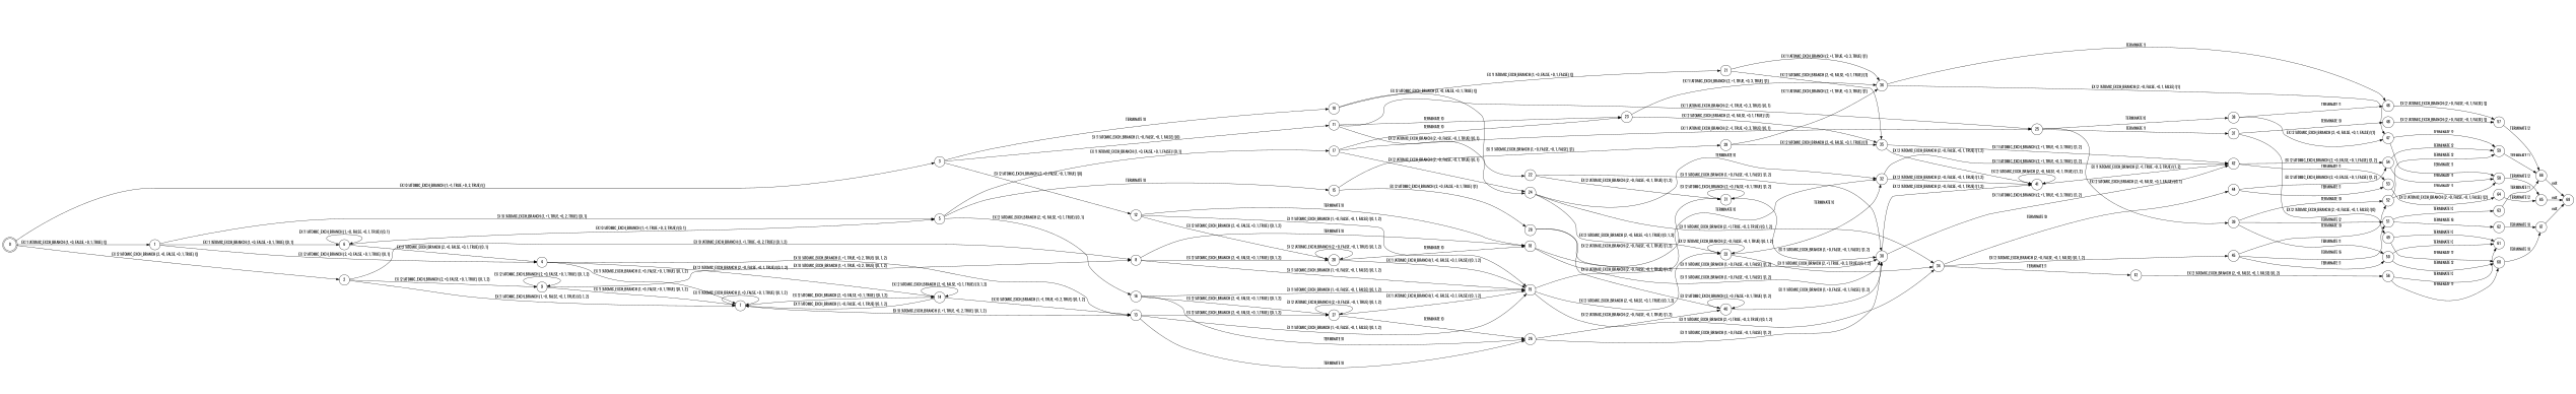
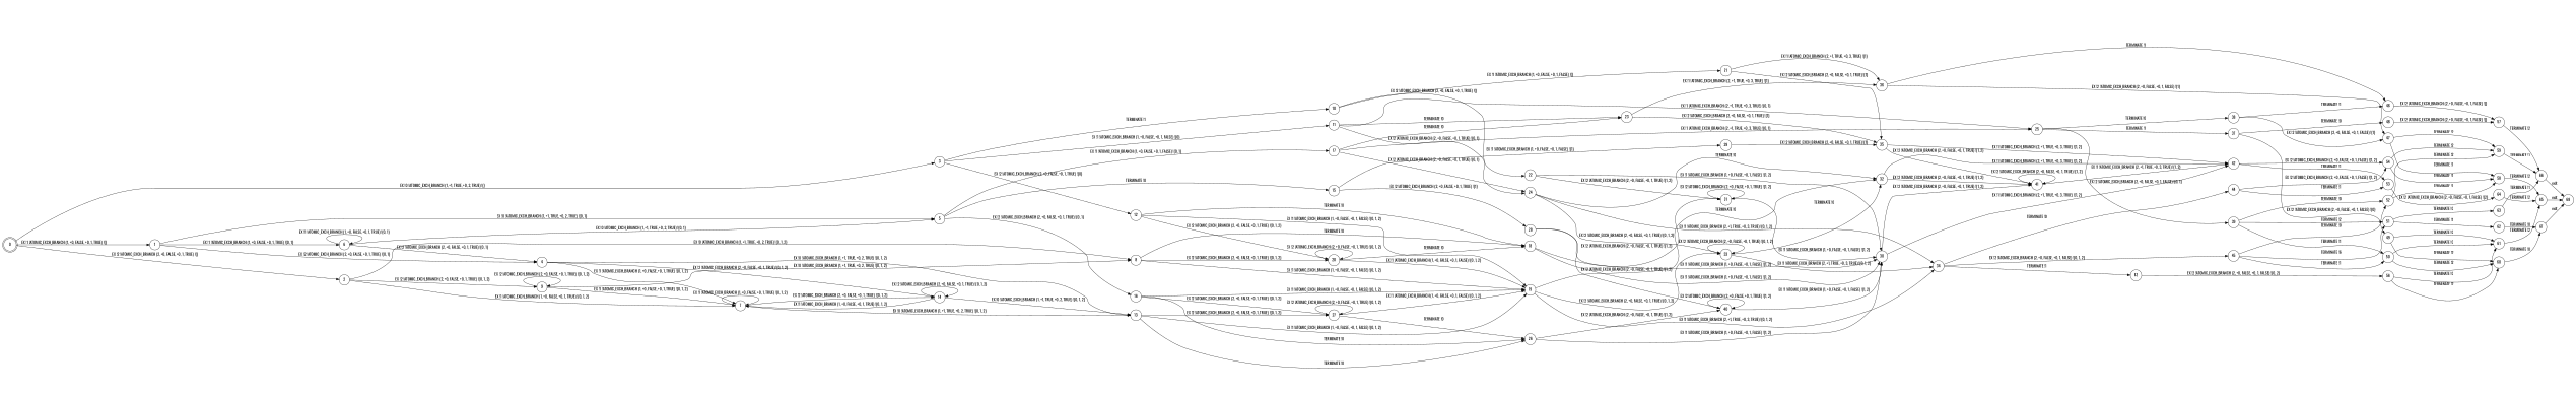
  digraph {
    fontname=Oswald
    rankdir=LR
    node [fontname=Oswald shape=circle]
    edge [fontname=Oswald]
    0 [peripheries=2]
    1
    2
    3
    4
    5
    6
    7
    8
    9
    10
    11
    12
    13
    14
    15
    16
    17
    18
    19
    20
    21
    22
    23
    24
    25
    26
    27
    28
    29
    30
    31
    32
    33
    34
    35
    36
    37
    38
    39
    40
    41
    42
    43
    44
    45
    46
    47
    48
    49
    50
    51
    52
    53
    54
    56
    57
    58
    59
    60
    61
    62
    63
    64
    66
    65
    67
    68
    0 -> 1 [label="EX !1 !ATOMIC_EXCH_BRANCH (1, +0, FALSE, +0, 1, TRUE) !{}"]
    0 -> 2 [label="EX !2 !ATOMIC_EXCH_BRANCH (2, +0, FALSE, +0, 1, TRUE) !{}"]
    0 -> 3 [label="EX !0 !ATOMIC_EXCH_BRANCH (1, +1, TRUE, +0, 2, TRUE) !{}"]
    1 -> 4 [label="EX !2 !ATOMIC_EXCH_BRANCH (2, +0, FALSE, +0, 1, TRUE) !{0, 1}"]
    1 -> 5 [label="EX !0 !ATOMIC_EXCH_BRANCH (1, +1, TRUE, +0, 2, TRUE) !{0, 1}"]
    1 -> 6 [label="EX !1 !ATOMIC_EXCH_BRANCH (1, +0, FALSE, +0, 1, TRUE) !{0, 1}"]
    2 -> 7 [label="EX !1 !ATOMIC_EXCH_BRANCH (1, +0, FALSE, +0, 1, TRUE) !{0, 1, 2}"]
    2 -> 8 [label="EX !0 !ATOMIC_EXCH_BRANCH (1, +1, TRUE, +0, 2, TRUE) !{0, 1, 2}"]
    2 -> 9 [label="EX !2 !ATOMIC_EXCH_BRANCH (2, +0, FALSE, +0, 1, TRUE) !{0, 1, 2}"]
-   3 -> 10 [label="TERMINATE !0"]
+   3 -> 10 [label="TERMINATE !1"]
    3 -> 11 [label="EX !1 !ATOMIC_EXCH_BRANCH (1, +0, FALSE, +0, 1, FALSE) !{0}"]
    3 -> 12 [label="EX !2 !ATOMIC_EXCH_BRANCH (2, +0, FALSE, +0, 1, TRUE) !{0}"]
    4 -> 7 [label="EX !1 !ATOMIC_EXCH_BRANCH (1, +0, FALSE, +0, 1, TRUE) !{0, 1, 2}"]
    4 -> 13 [label="EX !0 !ATOMIC_EXCH_BRANCH (1, +1, TRUE, +0, 2, TRUE) !{0, 1, 2}"]
    4 -> 14 [label="EX !2 !ATOMIC_EXCH_BRANCH (2, +0, FALSE, +0, 1, TRUE) !{0, 1, 2}"]
    5 -> 15 [label="TERMINATE !0"]
    5 -> 16 [label="EX !2 !ATOMIC_EXCH_BRANCH (2, +0, FALSE, +0, 1, TRUE) !{0, 1}"]
    5 -> 17 [label="EX !1 !ATOMIC_EXCH_BRANCH (1, +0, FALSE, +0, 1, FALSE) !{0, 1}"]
    6 -> 4 [label="EX !2 !ATOMIC_EXCH_BRANCH (2, +0, FALSE, +0, 1, TRUE) !{0, 1}"]
    6 -> 5 [label="EX !0 !ATOMIC_EXCH_BRANCH (1, +1, TRUE, +0, 2, TRUE) !{0, 1}"]
    6 -> 6 [label="EX !1 !ATOMIC_EXCH_BRANCH (1, +0, FALSE, +0, 1, TRUE) !{0, 1}"]
    7 -> 7 [label="EX !1 !ATOMIC_EXCH_BRANCH (1, +0, FALSE, +0, 1, TRUE) !{0, 1, 2}"]
    7 -> 13 [label="EX !0 !ATOMIC_EXCH_BRANCH (1, +1, TRUE, +0, 2, TRUE) !{0, 1, 2}"]
    7 -> 14 [label="EX !2 !ATOMIC_EXCH_BRANCH (2, +0, FALSE, +0, 1, TRUE) !{0, 1, 2}"]
    8 -> 18 [label="TERMINATE !0"]
    8 -> 19 [label="EX !1 !ATOMIC_EXCH_BRANCH (1, +0, FALSE, +0, 1, FALSE) !{0, 1, 2}"]
    8 -> 20 [label="EX !2 !ATOMIC_EXCH_BRANCH (2, +0, FALSE, +0, 1, TRUE) !{0, 1, 2}"]
    9 -> 7 [label="EX !1 !ATOMIC_EXCH_BRANCH (1, +0, FALSE, +0, 1, TRUE) !{0, 1, 2}"]
    9 -> 8 [label="EX !0 !ATOMIC_EXCH_BRANCH (1, +1, TRUE, +0, 2, TRUE) !{0, 1, 2}"]
    9 -> 9 [label="EX !2 !ATOMIC_EXCH_BRANCH (2, +0, FALSE, +0, 1, TRUE) !{0, 1, 2}"]
    10 -> 21 [label="EX !1 !ATOMIC_EXCH_BRANCH (1, +0, FALSE, +0, 1, FALSE) !{}"]
    10 -> 22 [label="EX !2 !ATOMIC_EXCH_BRANCH (2, +0, FALSE, +0, 1, TRUE) !{}"]
    11 -> 23 [label="TERMINATE !0"]
    11 -> 24 [label="EX !2 !ATOMIC_EXCH_BRANCH (2, +0, FALSE, +0, 1, TRUE) !{0, 1}"]
    11 -> 25 [label="EX !1 !ATOMIC_EXCH_BRANCH (2, +1, TRUE, +0, 3, TRUE) !{0, 1}"]
    12 -> 18 [label="TERMINATE !0"]
    12 -> 19 [label="EX !1 !ATOMIC_EXCH_BRANCH (1, +0, FALSE, +0, 1, FALSE) !{0, 1, 2}"]
    12 -> 20 [label="EX !2 !ATOMIC_EXCH_BRANCH (2, +0, FALSE, +0, 1, TRUE) !{0, 1, 2}"]
    13 -> 19 [label="EX !1 !ATOMIC_EXCH_BRANCH (1, +0, FALSE, +0, 1, FALSE) !{0, 1, 2}"]
    13 -> 26 [label="TERMINATE !0"]
    13 -> 27 [label="EX !2 !ATOMIC_EXCH_BRANCH (2, +0, FALSE, +0, 1, TRUE) !{0, 1, 2}"]
    14 -> 7 [label="EX !1 !ATOMIC_EXCH_BRANCH (1, +0, FALSE, +0, 1, TRUE) !{0, 1, 2}"]
    14 -> 13 [label="EX !0 !ATOMIC_EXCH_BRANCH (1, +1, TRUE, +0, 2, TRUE) !{0, 1, 2}"]
    14 -> 14 [label="EX !2 !ATOMIC_EXCH_BRANCH (2, +0, FALSE, +0, 1, TRUE) !{0, 1, 2}"]
    15 -> 28 [label="EX !2 !ATOMIC_EXCH_BRANCH (2, +0, FALSE, +0, 1, TRUE) !{1}"]
    15 -> 29 [label="EX !1 !ATOMIC_EXCH_BRANCH (1, +0, FALSE, +0, 1, FALSE) !{1}"]
    16 -> 19 [label="EX !1 !ATOMIC_EXCH_BRANCH (1, +0, FALSE, +0, 1, FALSE) !{0, 1, 2}"]
    16 -> 26 [label="TERMINATE !0"]
    16 -> 27 [label="EX !2 !ATOMIC_EXCH_BRANCH (2, +0, FALSE, +0, 1, TRUE) !{0, 1, 2}"]
    17 -> 23 [label="TERMINATE !0"]
    17 -> 24 [label="EX !2 !ATOMIC_EXCH_BRANCH (2, +0, FALSE, +0, 1, TRUE) !{0, 1}"]
    17 -> 25 [label="EX !1 !ATOMIC_EXCH_BRANCH (2, +1, TRUE, +0, 3, TRUE) !{0, 1}"]
    18 -> 30 [label="EX !1 !ATOMIC_EXCH_BRANCH (1, +0, FALSE, +0, 1, FALSE) !{1, 2}"]
    18 -> 31 [label="EX !2 !ATOMIC_EXCH_BRANCH (2, +0, FALSE, +0, 1, TRUE) !{1, 2}"]
    19 -> 32 [label="TERMINATE !0"]
    19 -> 33 [label="EX !2 !ATOMIC_EXCH_BRANCH (2, +0, FALSE, +0, 1, TRUE) !{0, 1, 2}"]
    19 -> 34 [label="EX !1 !ATOMIC_EXCH_BRANCH (2, +1, TRUE, +0, 3, TRUE) !{0, 1, 2}"]
    20 -> 18 [label="TERMINATE !0"]
    20 -> 19 [label="EX !1 !ATOMIC_EXCH_BRANCH (1, +0, FALSE, +0, 1, FALSE) !{0, 1, 2}"]
    20 -> 20 [label="EX !2 !ATOMIC_EXCH_BRANCH (2, +0, FALSE, +0, 1, TRUE) !{0, 1, 2}"]
    21 -> 35 [label="EX !2 !ATOMIC_EXCH_BRANCH (2, +0, FALSE, +0, 1, TRUE) !{1}"]
    21 -> 36 [label="EX !1 !ATOMIC_EXCH_BRANCH (2, +1, TRUE, +0, 3, TRUE) !{1}"]
    22 -> 30 [label="EX !1 !ATOMIC_EXCH_BRANCH (1, +0, FALSE, +0, 1, FALSE) !{1, 2}"]
    22 -> 31 [label="EX !2 !ATOMIC_EXCH_BRANCH (2, +0, FALSE, +0, 1, TRUE) !{1, 2}"]
    23 -> 35 [label="EX !2 !ATOMIC_EXCH_BRANCH (2, +0, FALSE, +0, 1, TRUE) !{1}"]
    23 -> 36 [label="EX !1 !ATOMIC_EXCH_BRANCH (2, +1, TRUE, +0, 3, TRUE) !{1}"]
    24 -> 32 [label="TERMINATE !0"]
    24 -> 33 [label="EX !2 !ATOMIC_EXCH_BRANCH (2, +0, FALSE, +0, 1, TRUE) !{0, 1, 2}"]
    24 -> 34 [label="EX !1 !ATOMIC_EXCH_BRANCH (2, +1, TRUE, +0, 3, TRUE) !{0, 1, 2}"]
    25 -> 37 [label="TERMINATE !1"]
    25 -> 38 [label="TERMINATE !0"]
    25 -> 39 [label="EX !2 !ATOMIC_EXCH_BRANCH (2, +0, FALSE, +0, 1, FALSE) !{0, 1}"]
    26 -> 30 [label="EX !1 !ATOMIC_EXCH_BRANCH (1, +0, FALSE, +0, 1, FALSE) !{1, 2}"]
    26 -> 40 [label="EX !2 !ATOMIC_EXCH_BRANCH (2, +0, FALSE, +0, 1, TRUE) !{1, 2}"]
    27 -> 19 [label="EX !1 !ATOMIC_EXCH_BRANCH (1, +0, FALSE, +0, 1, FALSE) !{0, 1, 2}"]
    27 -> 26 [label="TERMINATE !0"]
    27 -> 27 [label="EX !2 !ATOMIC_EXCH_BRANCH (2, +0, FALSE, +0, 1, TRUE) !{0, 1, 2}"]
    28 -> 30 [label="EX !1 !ATOMIC_EXCH_BRANCH (1, +0, FALSE, +0, 1, FALSE) !{1, 2}"]
    28 -> 40 [label="EX !2 !ATOMIC_EXCH_BRANCH (2, +0, FALSE, +0, 1, TRUE) !{1, 2}"]
    29 -> 35 [label="EX !2 !ATOMIC_EXCH_BRANCH (2, +0, FALSE, +0, 1, TRUE) !{1}"]
-   29 -> 36 [label="EX !1 !ATOMIC_EXCH_BRANCH (2, +1, TRUE, +0, 3, TRUE) !{1}"]
    30 -> 41 [label="EX !2 !ATOMIC_EXCH_BRANCH (2, +0, FALSE, +0, 1, TRUE) !{1, 2}"]
    30 -> 42 [label="EX !1 !ATOMIC_EXCH_BRANCH (2, +1, TRUE, +0, 3, TRUE) !{1, 2}"]
    31 -> 30 [label="EX !1 !ATOMIC_EXCH_BRANCH (1, +0, FALSE, +0, 1, FALSE) !{1, 2}"]
    31 -> 31 [label="EX !2 !ATOMIC_EXCH_BRANCH (2, +0, FALSE, +0, 1, TRUE) !{1, 2}"]
    32 -> 41 [label="EX !2 !ATOMIC_EXCH_BRANCH (2, +0, FALSE, +0, 1, TRUE) !{1, 2}"]
    32 -> 42 [label="EX !1 !ATOMIC_EXCH_BRANCH (2, +1, TRUE, +0, 3, TRUE) !{1, 2}"]
    33 -> 32 [label="TERMINATE !0"]
    33 -> 33 [label="EX !2 !ATOMIC_EXCH_BRANCH (2, +0, FALSE, +0, 1, TRUE) !{0, 1, 2}"]
    33 -> 34 [label="EX !1 !ATOMIC_EXCH_BRANCH (2, +1, TRUE, +0, 3, TRUE) !{0, 1, 2}"]
    34 -> 43 [label="TERMINATE !1"]
    34 -> 44 [label="TERMINATE !0"]
    34 -> 45 [label="EX !2 !ATOMIC_EXCH_BRANCH (2, +0, FALSE, +0, 1, FALSE) !{0, 1, 2}"]
    35 -> 41 [label="EX !2 !ATOMIC_EXCH_BRANCH (2, +0, FALSE, +0, 1, TRUE) !{1, 2}"]
    35 -> 42 [label="EX !1 !ATOMIC_EXCH_BRANCH (2, +1, TRUE, +0, 3, TRUE) !{1, 2}"]
    36 -> 46 [label="TERMINATE !1"]
    36 -> 47 [label="EX !2 !ATOMIC_EXCH_BRANCH (2, +0, FALSE, +0, 1, FALSE) !{1}"]
    37 -> 48 [label="TERMINATE !0"]
    37 -> 49 [label="EX !2 !ATOMIC_EXCH_BRANCH (2, +0, FALSE, +0, 1, FALSE) !{0}"]
    38 -> 46 [label="TERMINATE !1"]
    38 -> 47 [label="EX !2 !ATOMIC_EXCH_BRANCH (2, +0, FALSE, +0, 1, FALSE) !{1}"]
    39 -> 50 [label="TERMINATE !1"]
    39 -> 51 [label="TERMINATE !2"]
    39 -> 52 [label="TERMINATE !0"]
    40 -> 30 [label="EX !1 !ATOMIC_EXCH_BRANCH (1, +0, FALSE, +0, 1, FALSE) !{1, 2}"]
    40 -> 40 [label="EX !2 !ATOMIC_EXCH_BRANCH (2, +0, FALSE, +0, 1, TRUE) !{1, 2}"]
    41 -> 41 [label="EX !2 !ATOMIC_EXCH_BRANCH (2, +0, FALSE, +0, 1, TRUE) !{1, 2}"]
    41 -> 42 [label="EX !1 !ATOMIC_EXCH_BRANCH (2, +1, TRUE, +0, 3, TRUE) !{1, 2}"]
    42 -> 53 [label="TERMINATE !1"]
    42 -> 54 [label="EX !2 !ATOMIC_EXCH_BRANCH (2, +0, FALSE, +0, 1, FALSE) !{1, 2}"]
    43 -> 56 [label="EX !2 !ATOMIC_EXCH_BRANCH (2, +0, FALSE, +0, 1, FALSE) !{0, 2}"]
    44 -> 53 [label="TERMINATE !1"]
    44 -> 54 [label="EX !2 !ATOMIC_EXCH_BRANCH (2, +0, FALSE, +0, 1, FALSE) !{1, 2}"]
    45 -> 50 [label="TERMINATE !1"]
    45 -> 51 [label="TERMINATE !6"]
    45 -> 52 [label="TERMINATE !0"]
    46 -> 57 [label="EX !2 !ATOMIC_EXCH_BRANCH (2, +0, FALSE, +0, 1, FALSE) !{}"]
    47 -> 58 [label="TERMINATE !1"]
    47 -> 59 [label="TERMINATE !2"]
    48 -> 57 [label="EX !2 !ATOMIC_EXCH_BRANCH (2, +0, FALSE, +0, 1, FALSE) !{}"]
    49 -> 60 [label="TERMINATE !2"]
    49 -> 61 [label="TERMINATE !0"]
    50 -> 60 [label="TERMINATE !2"]
    50 -> 61 [label="TERMINATE !0"]
-   51 -> 62 [label="TERMINATE !6"]
+   51 -> 62 [label="TERMINATE !1"]
    51 -> 63 [label="TERMINATE !0"]
    52 -> 58 [label="TERMINATE !1"]
    52 -> 59 [label="TERMINATE !2"]
    53 -> 64 [label="EX !2 !ATOMIC_EXCH_BRANCH (2, +0, FALSE, +0, 1, FALSE) !{2}"]
    54 -> 58 [label="TERMINATE !1"]
    54 -> 59 [label="TERMINATE !2"]
    56 -> 60 [label="TERMINATE !2"]
    56 -> 61 [label="TERMINATE !0"]
    57 -> 66 [label="TERMINATE !2"]
    58 -> 65 [label="TERMINATE !2"]
    59 -> 66 [label="TERMINATE !1"]
    60 -> 67 [label="TERMINATE !0"]
+   61 -> 65 [label="TERMINATE !2"]
    62 -> 67 [label="TERMINATE !0"]
    63 -> 66 [label="TERMINATE !1"]
    64 -> 65 [label="TERMINATE !2"]
    66 -> 68 [label=exit]
    65 -> 68 [label=exit]
    67 -> 68 [label=exit]
  }
